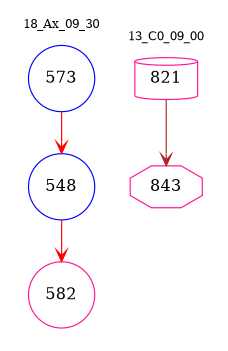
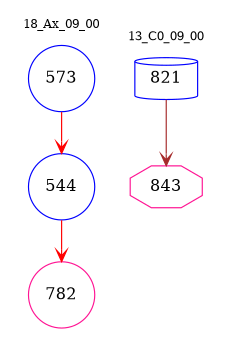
  digraph {
    node [color=deeppink shape=circle]
    edge [arrowhead=vee color=red]
    n1 [color=blue label=573]
-   n2 [color=blue label=548]
-   n3 [label=582]
-   n4 [label=821 shape=cylinder]
+   n2 [color=blue label=544]
+   n3 [label=782]
+   n4 [color=blue label=821 shape=cylinder]
    n5 [label=843 shape=octagon]
    subgraph cluster_1 {
      color=white
      fontsize=10
-     label="18_Ax_09_30"
+     label="18_Ax_09_00"
      n1
      n2
      n3
    }
    subgraph cluster_2 {
      color=white
      fontsize=10
      label="13_C0_09_00"
      n4
      n5
    }
    n1 -> n2
    n2 -> n3
    n4 -> n5 [color=brown]
  }
